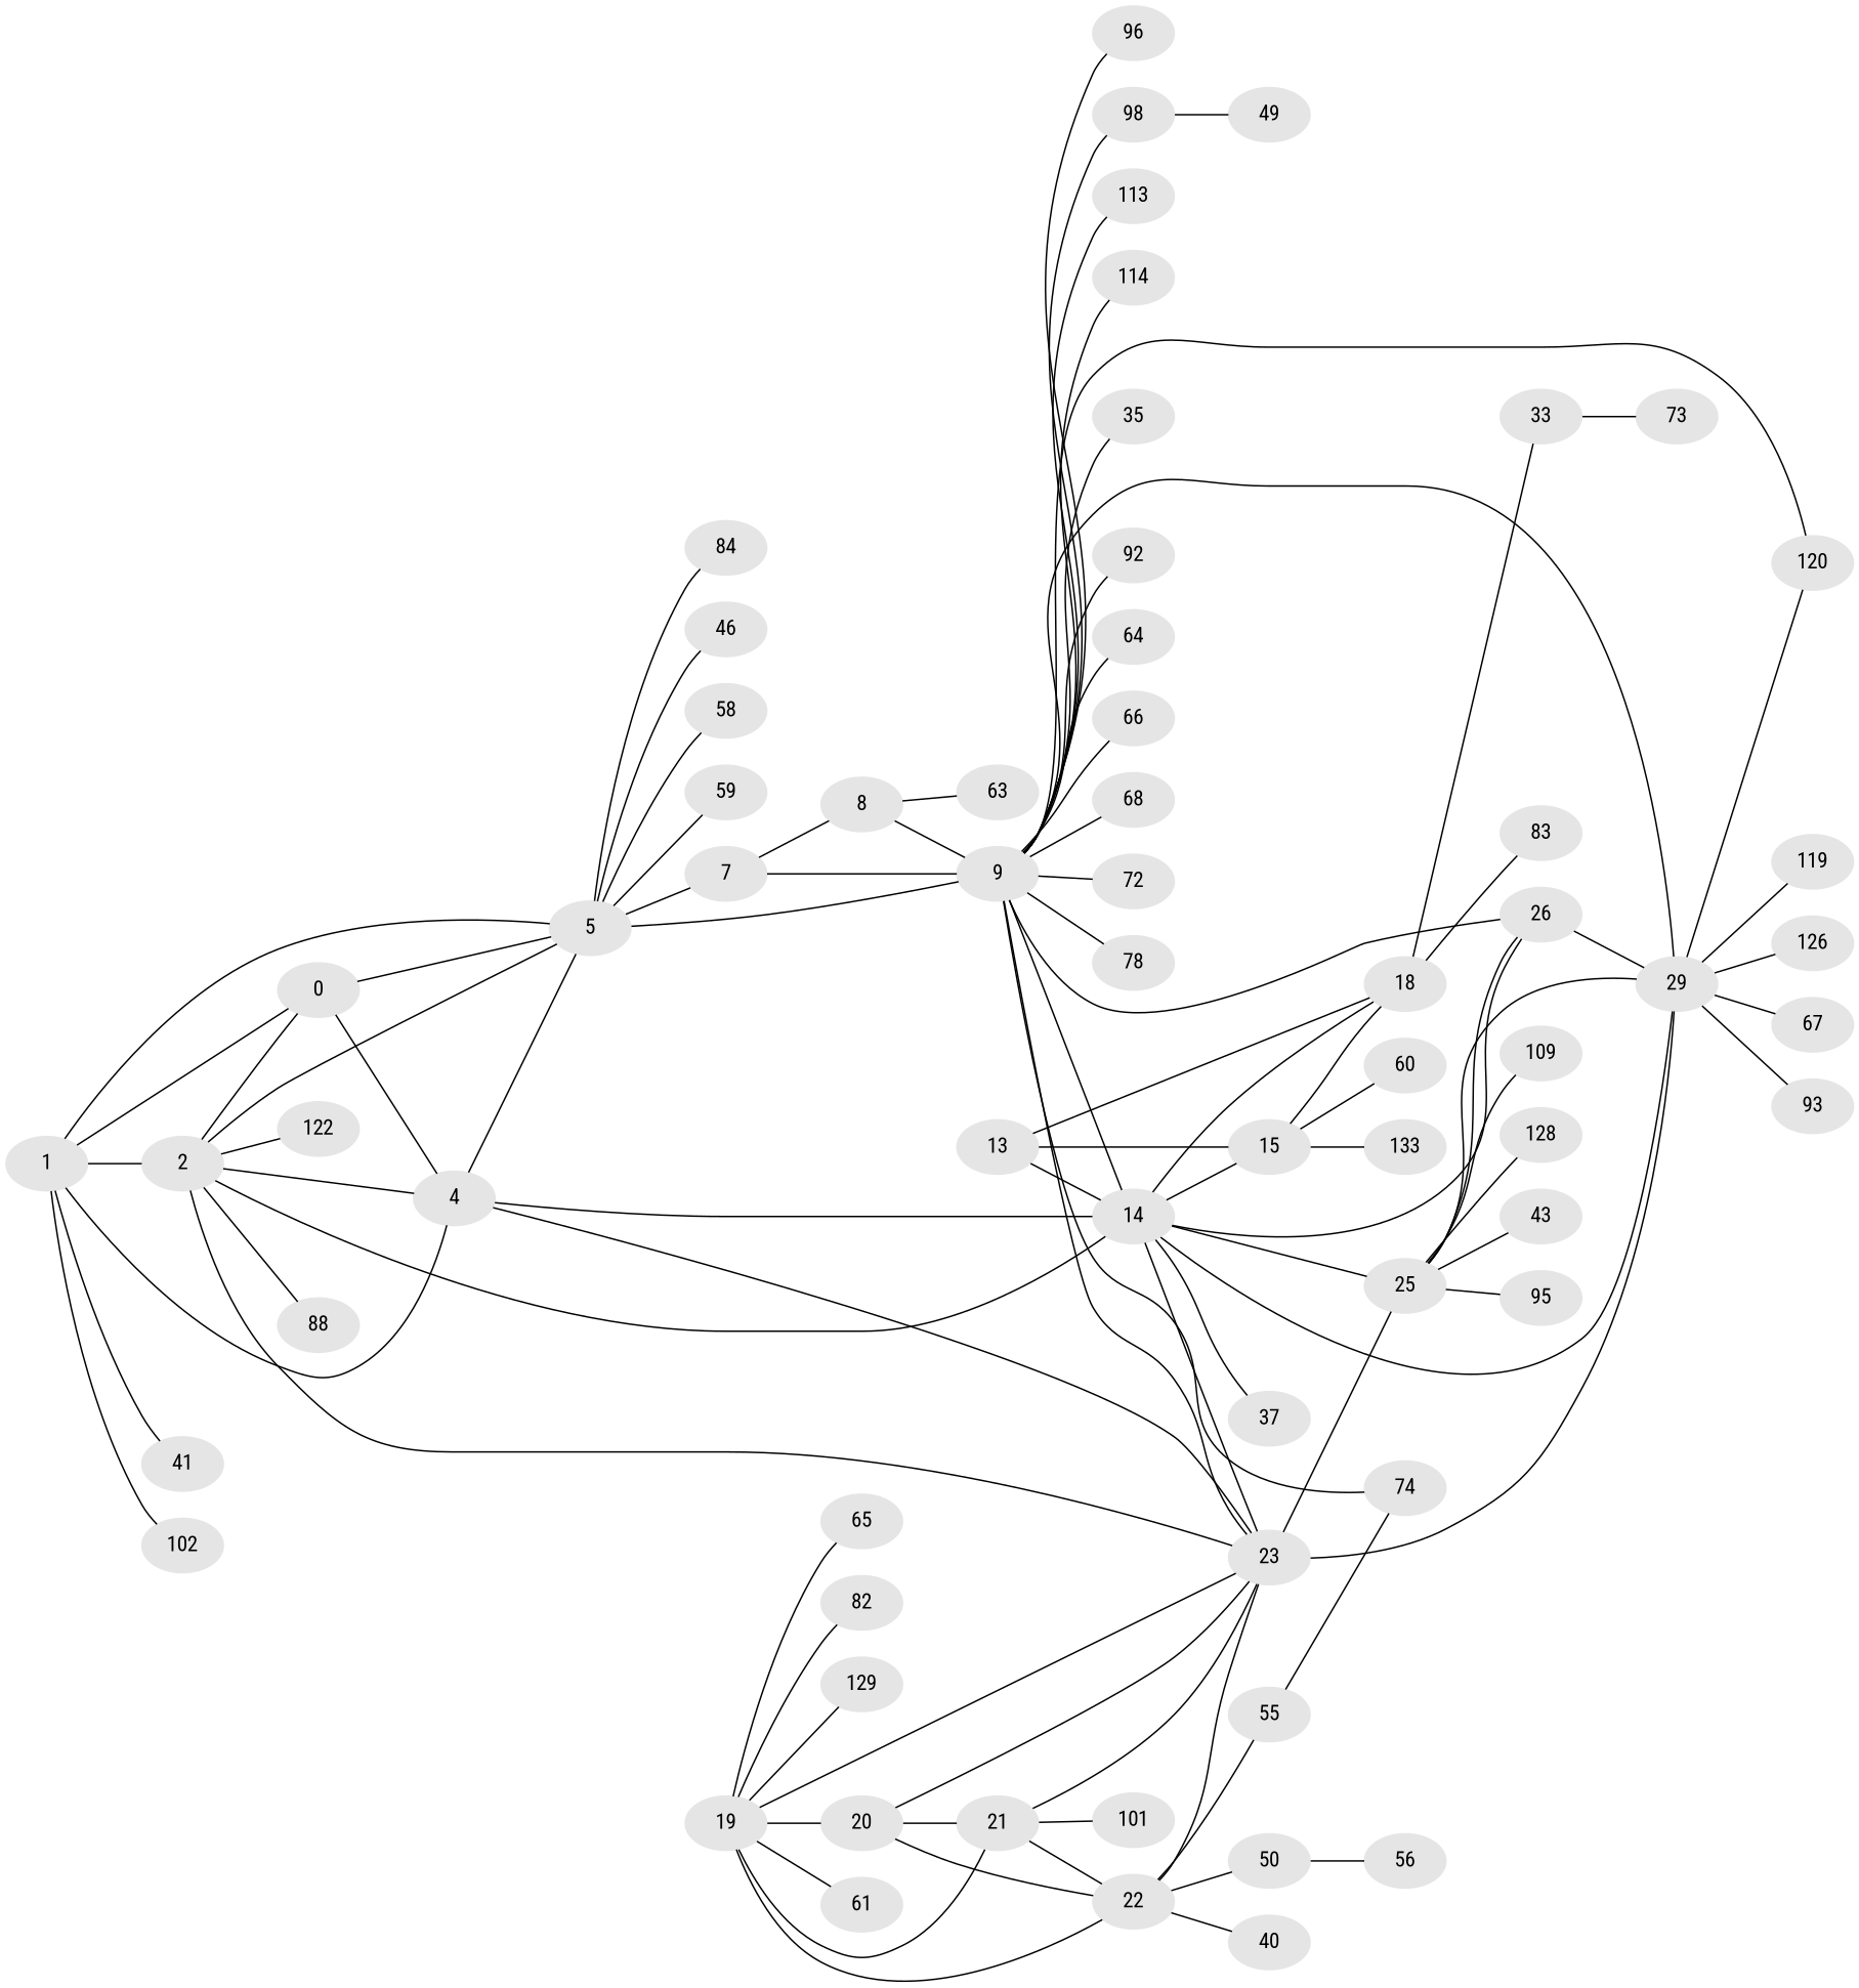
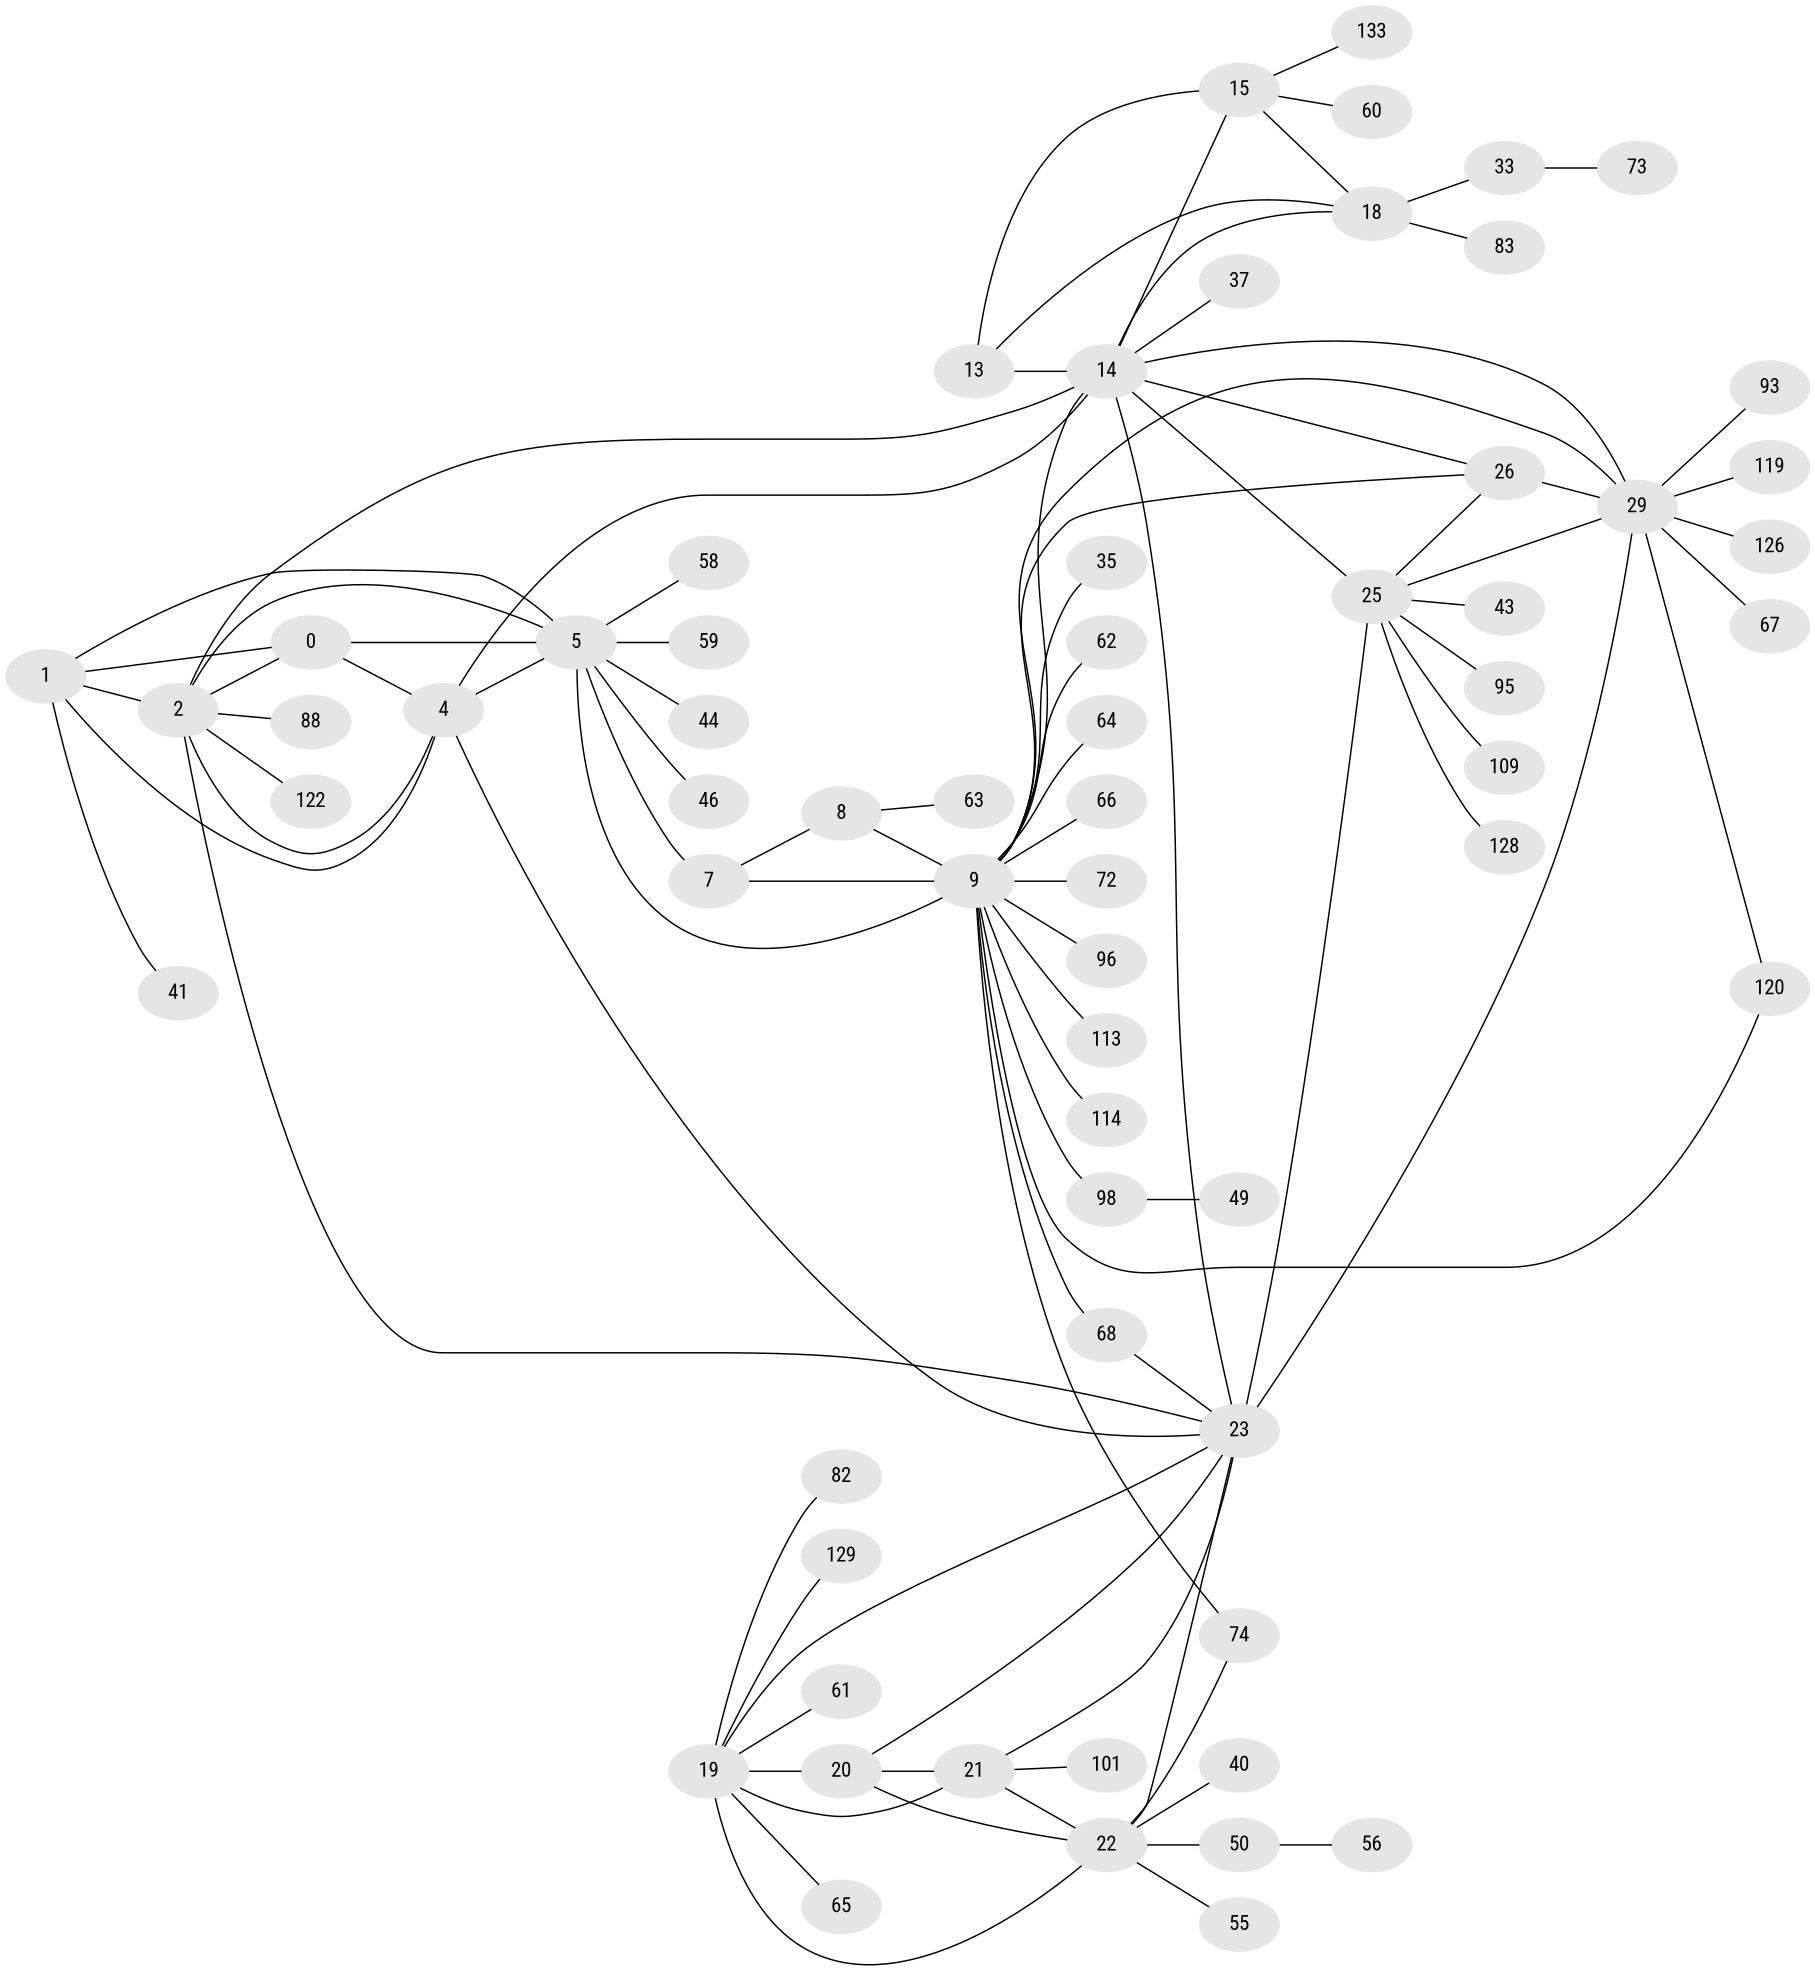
  graph {
    fontname="Roboto Condensed"
    rankdir=LR
    node [color=gray90 fontname="Roboto Condensed" style=filled]
    edge [fontname="Roboto Condensed"]
    1 [super="+48+38"]
    2 [super="+47+51"]
    n3 [label=0]
    4 [super="+81"]
    5 [super="+6+115"]
    41
-   102
    14 [super="+32+17+16"]
    23 [super="+89+90+94+121+34"]
    88
    122
    7 [super="+10"]
    9 [super="+11+12+91+97+103+79+31"]
-   44 [label=84]
+   44
    46
    58
    59
    26 [super="+54"]
    29 [super="+36"]
    15
    18
    25 [super="+30"]
    37
    8 [super="+130+108+117"]
    35
-   62 [label=92]
+   62
    64
    66
    68
    72
    74 [super="+127"]
-   78
    96 [super="+107"]
    98
    113
    114
    120
    63 [super="+92"]
    67
    93
    119
    126
    49
    13
    60
    133
    33
    n48 [label=83]
    43
    95 [super="+105"]
    109
    128
    73
    20 [super="+111+53"]
    21 [super="+24"]
    22
    19
    61
    65
    82
    129
    101
    40 [super="+45"]
    50 [super="+76+87"]
    55
    56
    1 -- 2
    1 -- n3
    1 -- 4
    1 -- 5 [weight=2]
    1 -- 41
-   1 -- 102
    2 -- n3
    2 -- 4
    2 -- 5 [weight=2]
    2 -- 14
    2 -- 23
    2 -- 88
    2 -- 122
    n3 -- 4
    n3 -- 5 [weight=2]
    4 -- 5 [weight=2]
    4 -- 14
    4 -- 23
    5 -- 7
    5 -- 9
    5 -- 44
    5 -- 46
    5 -- 58
    5 -- 59
    14 -- 23 [weight=2]
    14 -- 26 [weight=2]
    14 -- 29 [weight=2]
    14 -- 15 [weight=3]
    14 -- 18 [weight=3]
    14 -- 25 [weight=4]
    14 -- 37
    23 -- 29
    23 -- 25
    7 -- 9 [weight=6]
    7 -- 8 [weight=2]
    9 -- 14 [weight=2]
-   9 -- 23
+   68 -- 23
    9 -- 26
    9 -- 29
    9 -- 35
    9 -- 62
    9 -- 64
    9 -- 66
    9 -- 68
    9 -- 72
    9 -- 74
-   9 -- 78
    9 -- 96
    9 -- 98
    9 -- 113
    9 -- 114
    9 -- 120
    26 -- 29
    29 -- 120
    29 -- 67
    29 -- 93
    29 -- 119
    29 -- 126
    15 -- 18
    15 -- 60
    15 -- 133
    18 -- 33
    18 -- n48
    25 -- 26 [weight=2]
    25 -- 29 [weight=2]
    25 -- 43
    25 -- 95
    25 -- 109
    25 -- 128
    8 -- 9 [weight=3]
    8 -- 63
    98 -- 49
    13 -- 14 [weight=3]
    13 -- 15
    13 -- 18
    33 -- 73
    20 -- 23
    20 -- 21 [weight=2]
    20 -- 22
    21 -- 23 [weight=2]
    21 -- 22 [weight=2]
    21 -- 101
    22 -- 23
-   55 -- 74
+   22 -- 74
    22 -- 40
    22 -- 50
    22 -- 55
    19 -- 23
    19 -- 20
    19 -- 21 [weight=2]
    19 -- 22
    19 -- 61
    19 -- 65
    19 -- 82
    19 -- 129
    50 -- 56
  }
